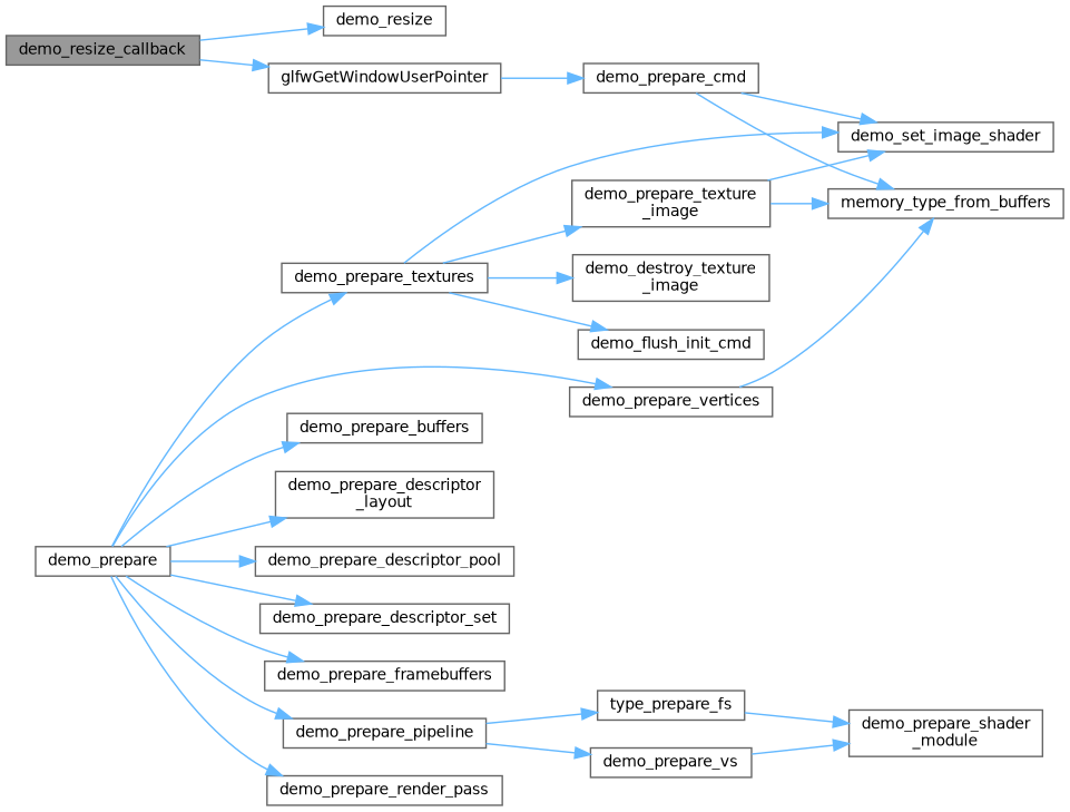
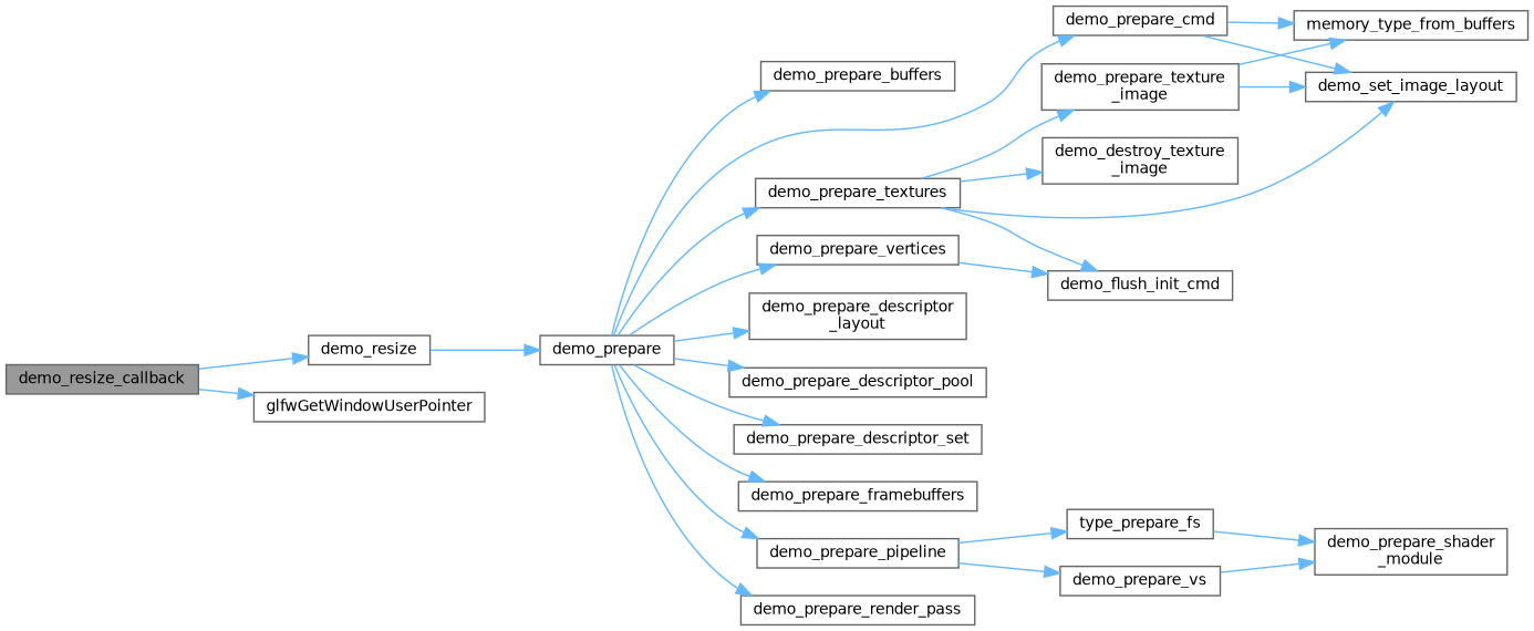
  digraph {
    fontname="DejaVu Sans"
    rankdir=LR
    node [color=grey40 fillcolor=white fontname="DejaVu Sans" fontsize=10 shape=box style=filled]
    edge [color=steelblue1 fontname="DejaVu Sans" fontsize=10 labelfontname=Helvetica labelfontsize=10 style=solid]
    n1 [color=gray40 fillcolor=grey60 fontcolor=black height=0.2 label=demo_resize_callback width=0.4]
    n2 [height=0.2 label=demo_resize width=0.4]
    n3 [height=0.2 label=glfwGetWindowUserPointer width=0.4]
    n4 [height=0.2 label=demo_prepare width=0.4]
    n5 [height=0.2 label=demo_prepare_buffers width=0.4]
    n6 [height=0.2 label=demo_prepare_cmd width=0.4]
    n7 [height=0.2 label="demo_prepare_descriptor\l_layout" width=0.4]
    n8 [height=0.2 label=demo_prepare_descriptor_pool width=0.4]
    n9 [height=0.2 label=demo_prepare_descriptor_set width=0.4]
    n10 [height=0.2 label=demo_prepare_framebuffers width=0.4]
    n11 [height=0.2 label=demo_prepare_pipeline width=0.4]
    n12 [height=0.2 label=demo_prepare_render_pass width=0.4]
    n13 [height=0.2 label=demo_prepare_textures width=0.4]
    n14 [height=0.2 label=demo_prepare_vertices width=0.4]
-   n15 [height=0.2 label=demo_set_image_shader width=0.4]
+   n15 [height=0.2 label=demo_set_image_layout width=0.4]
    n16 [height=0.2 label=memory_type_from_buffers width=0.4]
    n17 [height=0.2 label=type_prepare_fs width=0.4]
    n18 [height=0.2 label=demo_prepare_vs width=0.4]
    n19 [height=0.2 label="demo_destroy_texture\l_image" width=0.4]
    n20 [height=0.2 label=demo_flush_init_cmd width=0.4]
    n21 [height=0.2 label="demo_prepare_texture\l_image" width=0.4]
    n22 [height=0.2 label="demo_prepare_shader\l_module" width=0.4]
    n1 -> n2
    n1 -> n3
+   n2 -> n4
    n4 -> n5
-   n3 -> n6
+   n4 -> n6
    n4 -> n7
    n4 -> n8
    n4 -> n9
    n4 -> n10
    n4 -> n11
    n4 -> n12
    n4 -> n13
    n4 -> n14
    n6 -> n15
    n6 -> n16
    n11 -> n17
    n11 -> n18
    n13 -> n15
    n13 -> n19
    n13 -> n20
    n13 -> n21
-   n14 -> n16
+   n14 -> n20
    n17 -> n22
    n18 -> n22
    n21 -> n15
    n21 -> n16
  }
